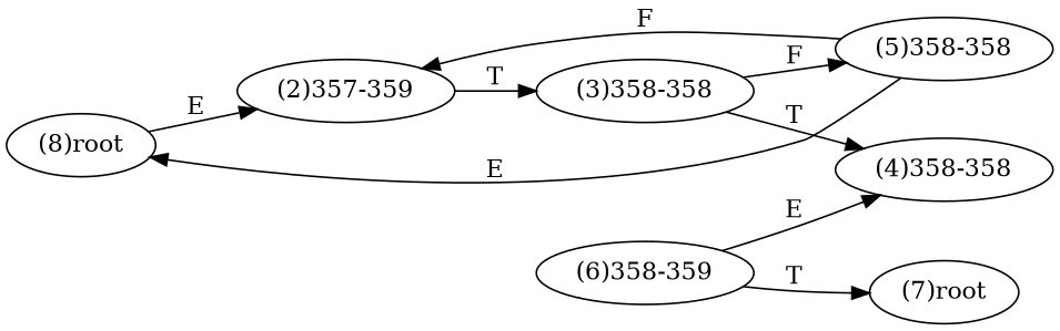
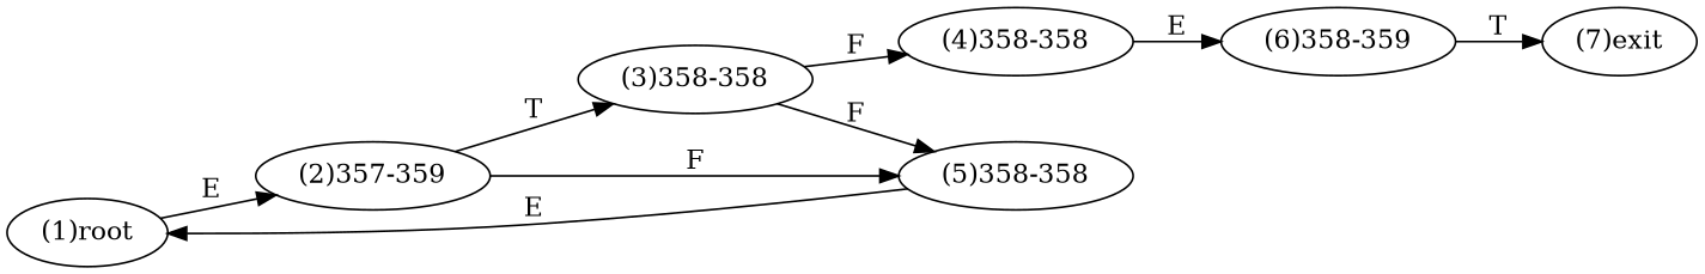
  digraph {
    rankdir=LR
-   n1 [label="(8)root"]
+   n1 [label="(1)root"]
    n2 [label="(2)357-359"]
    n3 [label="(3)358-358"]
    n4 [label="(5)358-358"]
    n5 [label="(4)358-358"]
    n6 [label="(6)358-359"]
-   n7 [label="(7)root"]
+   n7 [label="(7)exit"]
    n1 -> n2 [label=E]
    n2 -> n3 [label=T]
-   n4 -> n2 [label=F]
+   n2 -> n4 [label=F]
    n3 -> n4 [label=F]
-   n3 -> n5 [label=T]
+   n3 -> n5 [label=F]
    n4 -> n1 [label=E]
-   n6 -> n5 [label=E]
+   n5 -> n6 [label=E]
    n6 -> n7 [label=T]
  }
